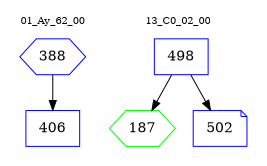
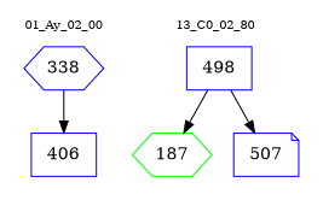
  digraph {
    node [color=blue shape=hexagon]
    edge [color=black]
-   n1 [label=388]
+   n1 [label=338]
    n2 [label=406 shape=box]
    n3 [label=498 shape=box]
    n4 [color=green label=187]
-   n5 [label=502 shape=note]
+   n5 [label=507 shape=note]
    subgraph cluster_1 {
      color=white
      fontsize=10
-     label="01_Ay_62_00"
+     label="01_Ay_02_00"
      n1
      n2
    }
    subgraph cluster_2 {
      color=white
      fontsize=10
-     label="13_C0_02_00"
+     label="13_C0_02_80"
      n3
      n4
      n5
    }
    n1 -> n2
    n3 -> n4
    n3 -> n5
  }
